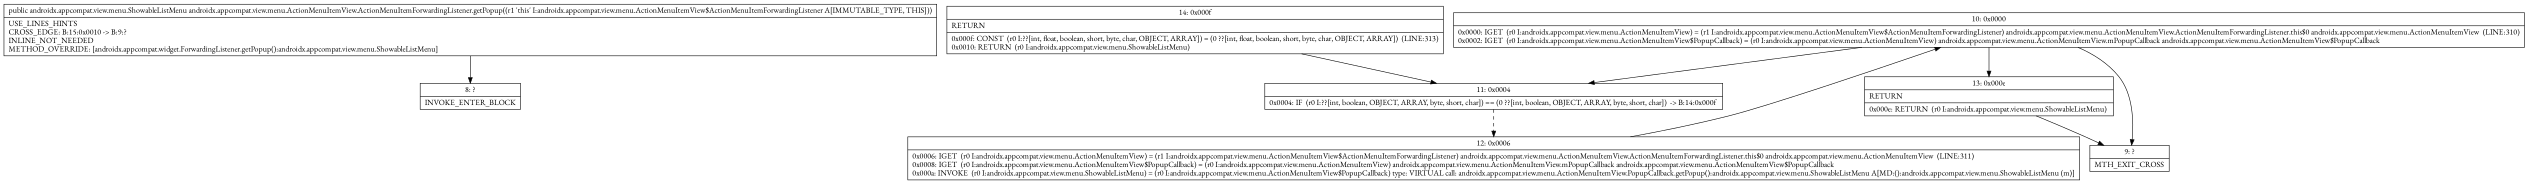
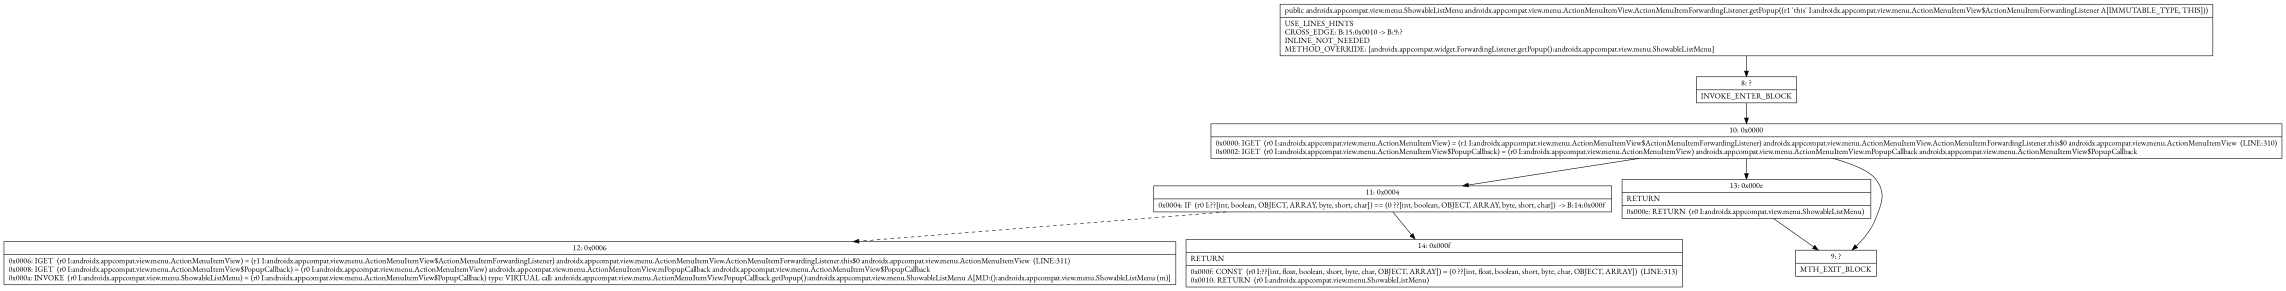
  digraph {
    fontname="EB Garamond"
    node [fontname="EB Garamond" shape=record]
    edge [fontname="EB Garamond"]
    n1 [label="{8\:\ ?|INVOKE_ENTER_BLOCK\l}"]
    n2 [label="{10\:\ 0x0000|0x0000: IGET  (r0 I:androidx.appcompat.view.menu.ActionMenuItemView) = (r1 I:androidx.appcompat.view.menu.ActionMenuItemView$ActionMenuItemForwardingListener) androidx.appcompat.view.menu.ActionMenuItemView.ActionMenuItemForwardingListener.this$0 androidx.appcompat.view.menu.ActionMenuItemView  (LINE:310)\l0x0002: IGET  (r0 I:androidx.appcompat.view.menu.ActionMenuItemView$PopupCallback) = (r0 I:androidx.appcompat.view.menu.ActionMenuItemView) androidx.appcompat.view.menu.ActionMenuItemView.mPopupCallback androidx.appcompat.view.menu.ActionMenuItemView$PopupCallback \l}"]
    n3 [label="{11\:\ 0x0004|0x0004: IF  (r0 I:??[int, boolean, OBJECT, ARRAY, byte, short, char]) == (0 ??[int, boolean, OBJECT, ARRAY, byte, short, char])  \-\> B:14:0x000f \l}"]
    n4 [label="{13\:\ 0x000e|RETURN\l|0x000e: RETURN  (r0 I:androidx.appcompat.view.menu.ShowableListMenu) \l}"]
-   n5 [label="{9\:\ ?|MTH_EXIT_CROSS\l}"]
+   n5 [label="{9\:\ ?|MTH_EXIT_BLOCK\l}"]
    n6 [label="{12\:\ 0x0006|0x0006: IGET  (r0 I:androidx.appcompat.view.menu.ActionMenuItemView) = (r1 I:androidx.appcompat.view.menu.ActionMenuItemView$ActionMenuItemForwardingListener) androidx.appcompat.view.menu.ActionMenuItemView.ActionMenuItemForwardingListener.this$0 androidx.appcompat.view.menu.ActionMenuItemView  (LINE:311)\l0x0008: IGET  (r0 I:androidx.appcompat.view.menu.ActionMenuItemView$PopupCallback) = (r0 I:androidx.appcompat.view.menu.ActionMenuItemView) androidx.appcompat.view.menu.ActionMenuItemView.mPopupCallback androidx.appcompat.view.menu.ActionMenuItemView$PopupCallback \l0x000a: INVOKE  (r0 I:androidx.appcompat.view.menu.ShowableListMenu) = (r0 I:androidx.appcompat.view.menu.ActionMenuItemView$PopupCallback) type: VIRTUAL call: androidx.appcompat.view.menu.ActionMenuItemView.PopupCallback.getPopup():androidx.appcompat.view.menu.ShowableListMenu A[MD:():androidx.appcompat.view.menu.ShowableListMenu (m)]\l}"]
    n7 [label="{14\:\ 0x000f|RETURN\l|0x000f: CONST  (r0 I:??[int, float, boolean, short, byte, char, OBJECT, ARRAY]) = (0 ??[int, float, boolean, short, byte, char, OBJECT, ARRAY])  (LINE:313)\l0x0010: RETURN  (r0 I:androidx.appcompat.view.menu.ShowableListMenu) \l}"]
    n8 [label="{public androidx.appcompat.view.menu.ShowableListMenu androidx.appcompat.view.menu.ActionMenuItemView.ActionMenuItemForwardingListener.getPopup((r1 'this' I:androidx.appcompat.view.menu.ActionMenuItemView$ActionMenuItemForwardingListener A[IMMUTABLE_TYPE, THIS]))  | USE_LINES_HINTS\lCROSS_EDGE: B:15:0x0010 \-\> B:9:?\lINLINE_NOT_NEEDED\lMETHOD_OVERRIDE: [androidx.appcompat.widget.ForwardingListener.getPopup():androidx.appcompat.view.menu.ShowableListMenu]\l}"]
-   n6 -> n2
+   n1 -> n2
    n2 -> n3
    n2 -> n4
    n2 -> n5
    n3 -> n6 [style=dashed]
-   n7 -> n3
+   n3 -> n7
    n4 -> n5
    n8 -> n1
  }
